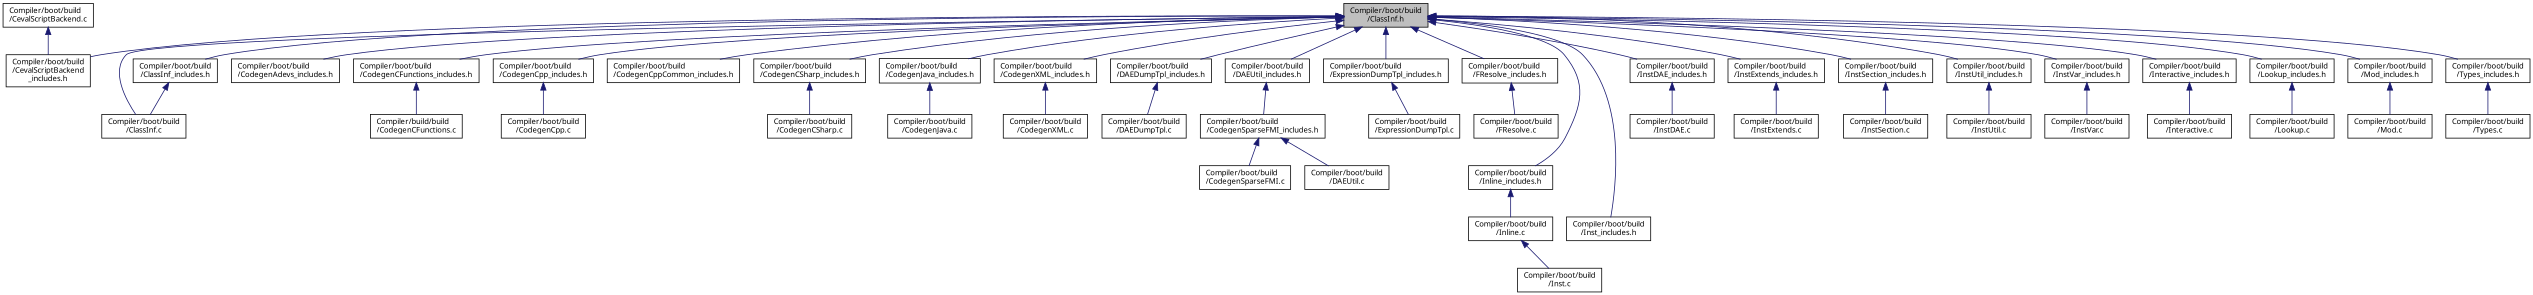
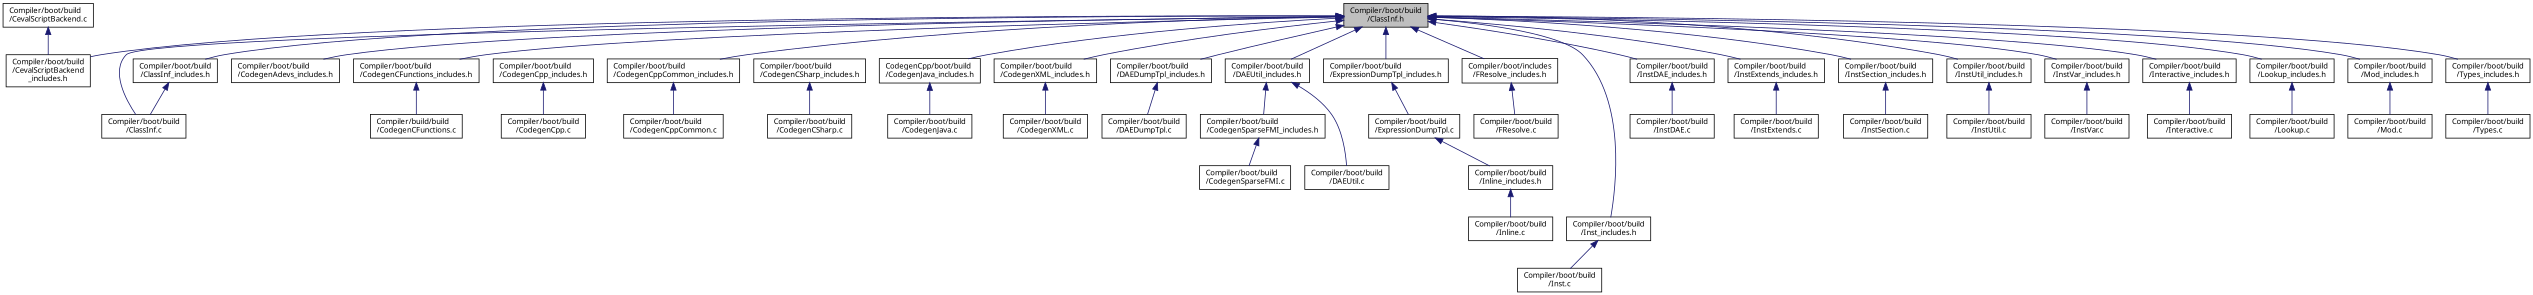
  digraph {
    fontname="Noto Sans"
    node [color=black fillcolor=white fontname="Noto Sans" fontsize=10 shape=record style=filled]
    edge [color=midnightblue dir=back fontname="Noto Sans" fontsize=10 labelfontname=Helvetica labelfontsize=10 style=solid]
    n1 [fillcolor=grey75 fontcolor=black height=0.2 label="Compiler/boot/build\l/ClassInf.h" width=0.4]
    n2 [height=0.2 label="Compiler/boot/build\l/CevalScriptBackend\l_includes.h" width=0.4]
    n3 [height=0.2 label="Compiler/boot/build\l/ClassInf.c" width=0.4]
    n4 [height=0.2 label="Compiler/boot/build\l/ClassInf_includes.h" width=0.4]
    n5 [height=0.2 label="Compiler/boot/build\l/CodegenAdevs_includes.h" width=0.4]
    n6 [height=0.2 label="Compiler/boot/build\l/CodegenCFunctions_includes.h" width=0.4]
    n7 [height=0.2 label="Compiler/boot/build\l/CodegenCpp_includes.h" width=0.4]
    n8 [height=0.2 label="Compiler/boot/build\l/CodegenCppCommon_includes.h" width=0.4]
    n9 [height=0.2 label="Compiler/boot/build\l/CodegenCSharp_includes.h" width=0.4]
-   n10 [height=0.2 label="Compiler/boot/build\l/CodegenJava_includes.h" width=0.4]
+   n10 [height=0.2 label="CodegenCpp/boot/build\l/CodegenJava_includes.h" width=0.4]
    n11 [height=0.2 label="Compiler/boot/build\l/CodegenXML_includes.h" width=0.4]
    n12 [height=0.2 label="Compiler/boot/build\l/DAEDumpTpl_includes.h" width=0.4]
    n13 [height=0.2 label="Compiler/boot/build\l/DAEUtil_includes.h" width=0.4]
    n14 [height=0.2 label="Compiler/boot/build\l/ExpressionDumpTpl_includes.h" width=0.4]
-   n15 [height=0.2 label="Compiler/boot/build\l/FResolve_includes.h" width=0.4]
+   n15 [height=0.2 label="Compiler/boot/includes\l/FResolve_includes.h" width=0.4]
    n16 [height=0.2 label="Compiler/boot/build\l/Inline_includes.h" width=0.4]
    n17 [height=0.2 label="Compiler/boot/build\l/Inst_includes.h" width=0.4]
    n18 [height=0.2 label="Compiler/boot/build\l/InstDAE_includes.h" width=0.4]
    n19 [height=0.2 label="Compiler/boot/build\l/InstExtends_includes.h" width=0.4]
    n20 [height=0.2 label="Compiler/boot/build\l/InstSection_includes.h" width=0.4]
    n21 [height=0.2 label="Compiler/boot/build\l/InstUtil_includes.h" width=0.4]
    n22 [height=0.2 label="Compiler/boot/build\l/InstVar_includes.h" width=0.4]
    n23 [height=0.2 label="Compiler/boot/build\l/Interactive_includes.h" width=0.4]
    n24 [height=0.2 label="Compiler/boot/build\l/Lookup_includes.h" width=0.4]
    n25 [height=0.2 label="Compiler/boot/build\l/Mod_includes.h" width=0.4]
    n26 [height=0.2 label="Compiler/boot/build\l/Types_includes.h" width=0.4]
    n27 [height=0.2 label="Compiler/build/build\l/CodegenCFunctions.c" width=0.4]
    n28 [height=0.2 label="Compiler/boot/build\l/CodegenCpp.c" width=0.4]
+   n29 [height=0.2 label="Compiler/boot/build\l/CodegenCppCommon.c" width=0.4]
    n30 [height=0.2 label="Compiler/boot/build\l/CodegenCSharp.c" width=0.4]
    n31 [height=0.2 label="Compiler/boot/build\l/CodegenJava.c" width=0.4]
    n32 [height=0.2 label="Compiler/boot/build\l/CodegenSparseFMI_includes.h" width=0.4]
    n33 [height=0.2 label="Compiler/boot/build\l/CodegenSparseFMI.c" width=0.4]
    n34 [height=0.2 label="Compiler/boot/build\l/CodegenXML.c" width=0.4]
    n35 [height=0.2 label="Compiler/boot/build\l/DAEDumpTpl.c" width=0.4]
    n36 [height=0.2 label="Compiler/boot/build\l/DAEUtil.c" width=0.4]
    n37 [height=0.2 label="Compiler/boot/build\l/ExpressionDumpTpl.c" width=0.4]
    n38 [height=0.2 label="Compiler/boot/build\l/FResolve.c" width=0.4]
    n39 [height=0.2 label="Compiler/boot/build\l/Inline.c" width=0.4]
    n40 [height=0.2 label="Compiler/boot/build\l/Inst.c" width=0.4]
    n41 [height=0.2 label="Compiler/boot/build\l/InstDAE.c" width=0.4]
    n42 [height=0.2 label="Compiler/boot/build\l/InstExtends.c" width=0.4]
    n43 [height=0.2 label="Compiler/boot/build\l/InstSection.c" width=0.4]
    n44 [height=0.2 label="Compiler/boot/build\l/InstUtil.c" width=0.4]
    n45 [height=0.2 label="Compiler/boot/build\l/InstVar.c" width=0.4]
    n46 [height=0.2 label="Compiler/boot/build\l/Interactive.c" width=0.4]
    n47 [height=0.2 label="Compiler/boot/build\l/Lookup.c" width=0.4]
    n48 [height=0.2 label="Compiler/boot/build\l/Mod.c" width=0.4]
    n49 [height=0.2 label="Compiler/boot/build\l/Types.c" width=0.4]
    n50 [height=0.2 label="Compiler/boot/build\l/CevalScriptBackend.c" width=0.4]
    n1 -> n2
    n1 -> n3
    n1 -> n4
    n1 -> n5
    n1 -> n6
-   n1 -> n7
    n1 -> n8
-   n1 -> n9
    n1 -> n10
    n1 -> n11
    n1 -> n12
    n1 -> n13
    n1 -> n14
    n1 -> n15
-   n1 -> n16
+   n37 -> n16
    n1 -> n17
    n1 -> n18
    n1 -> n19
    n1 -> n20
    n1 -> n21
    n1 -> n22
    n1 -> n23
    n1 -> n24
    n1 -> n25
    n1 -> n26
    n4 -> n3
    n6 -> n27
    n7 -> n28
+   n8 -> n29
    n9 -> n30
    n10 -> n31
    n11 -> n34
    n12 -> n35
    n13 -> n32
-   n32 -> n36
+   n13 -> n36
    n14 -> n37
    n15 -> n38
    n16 -> n39
-   n39 -> n40
+   n17 -> n40
    n18 -> n41
    n19 -> n42
    n20 -> n43
    n21 -> n44
    n22 -> n45
    n23 -> n46
    n24 -> n47
    n25 -> n48
    n26 -> n49
    n32 -> n33
    n50 -> n2
  }
